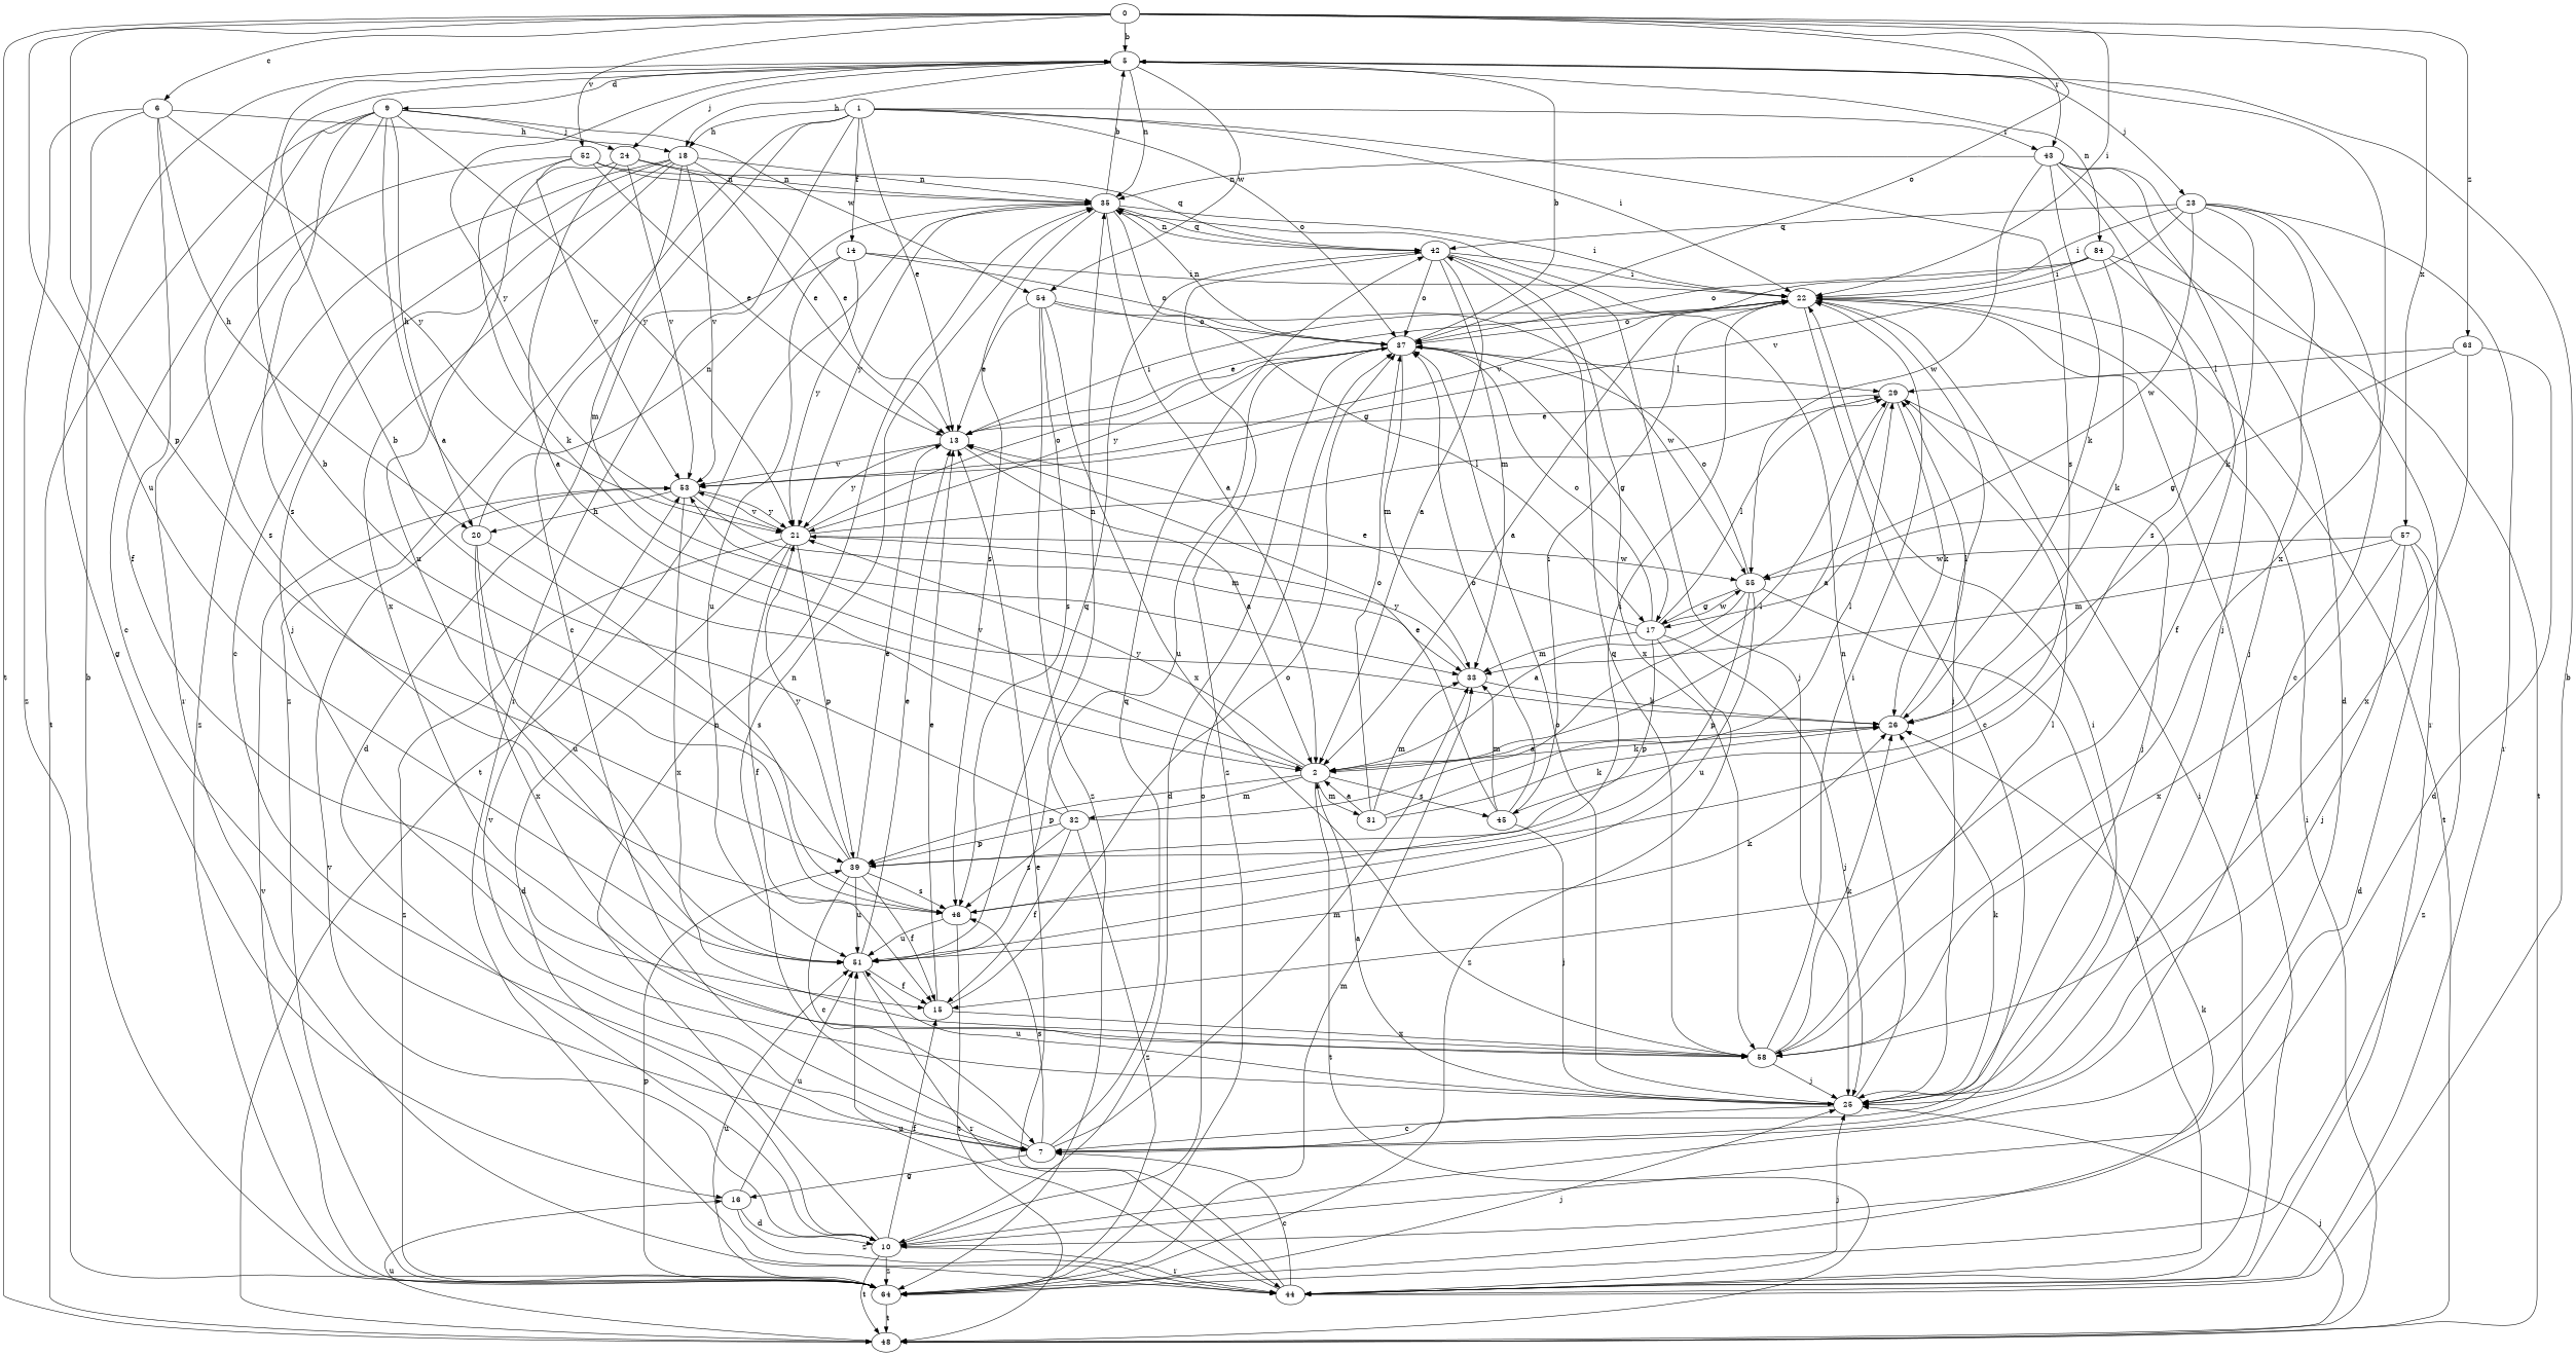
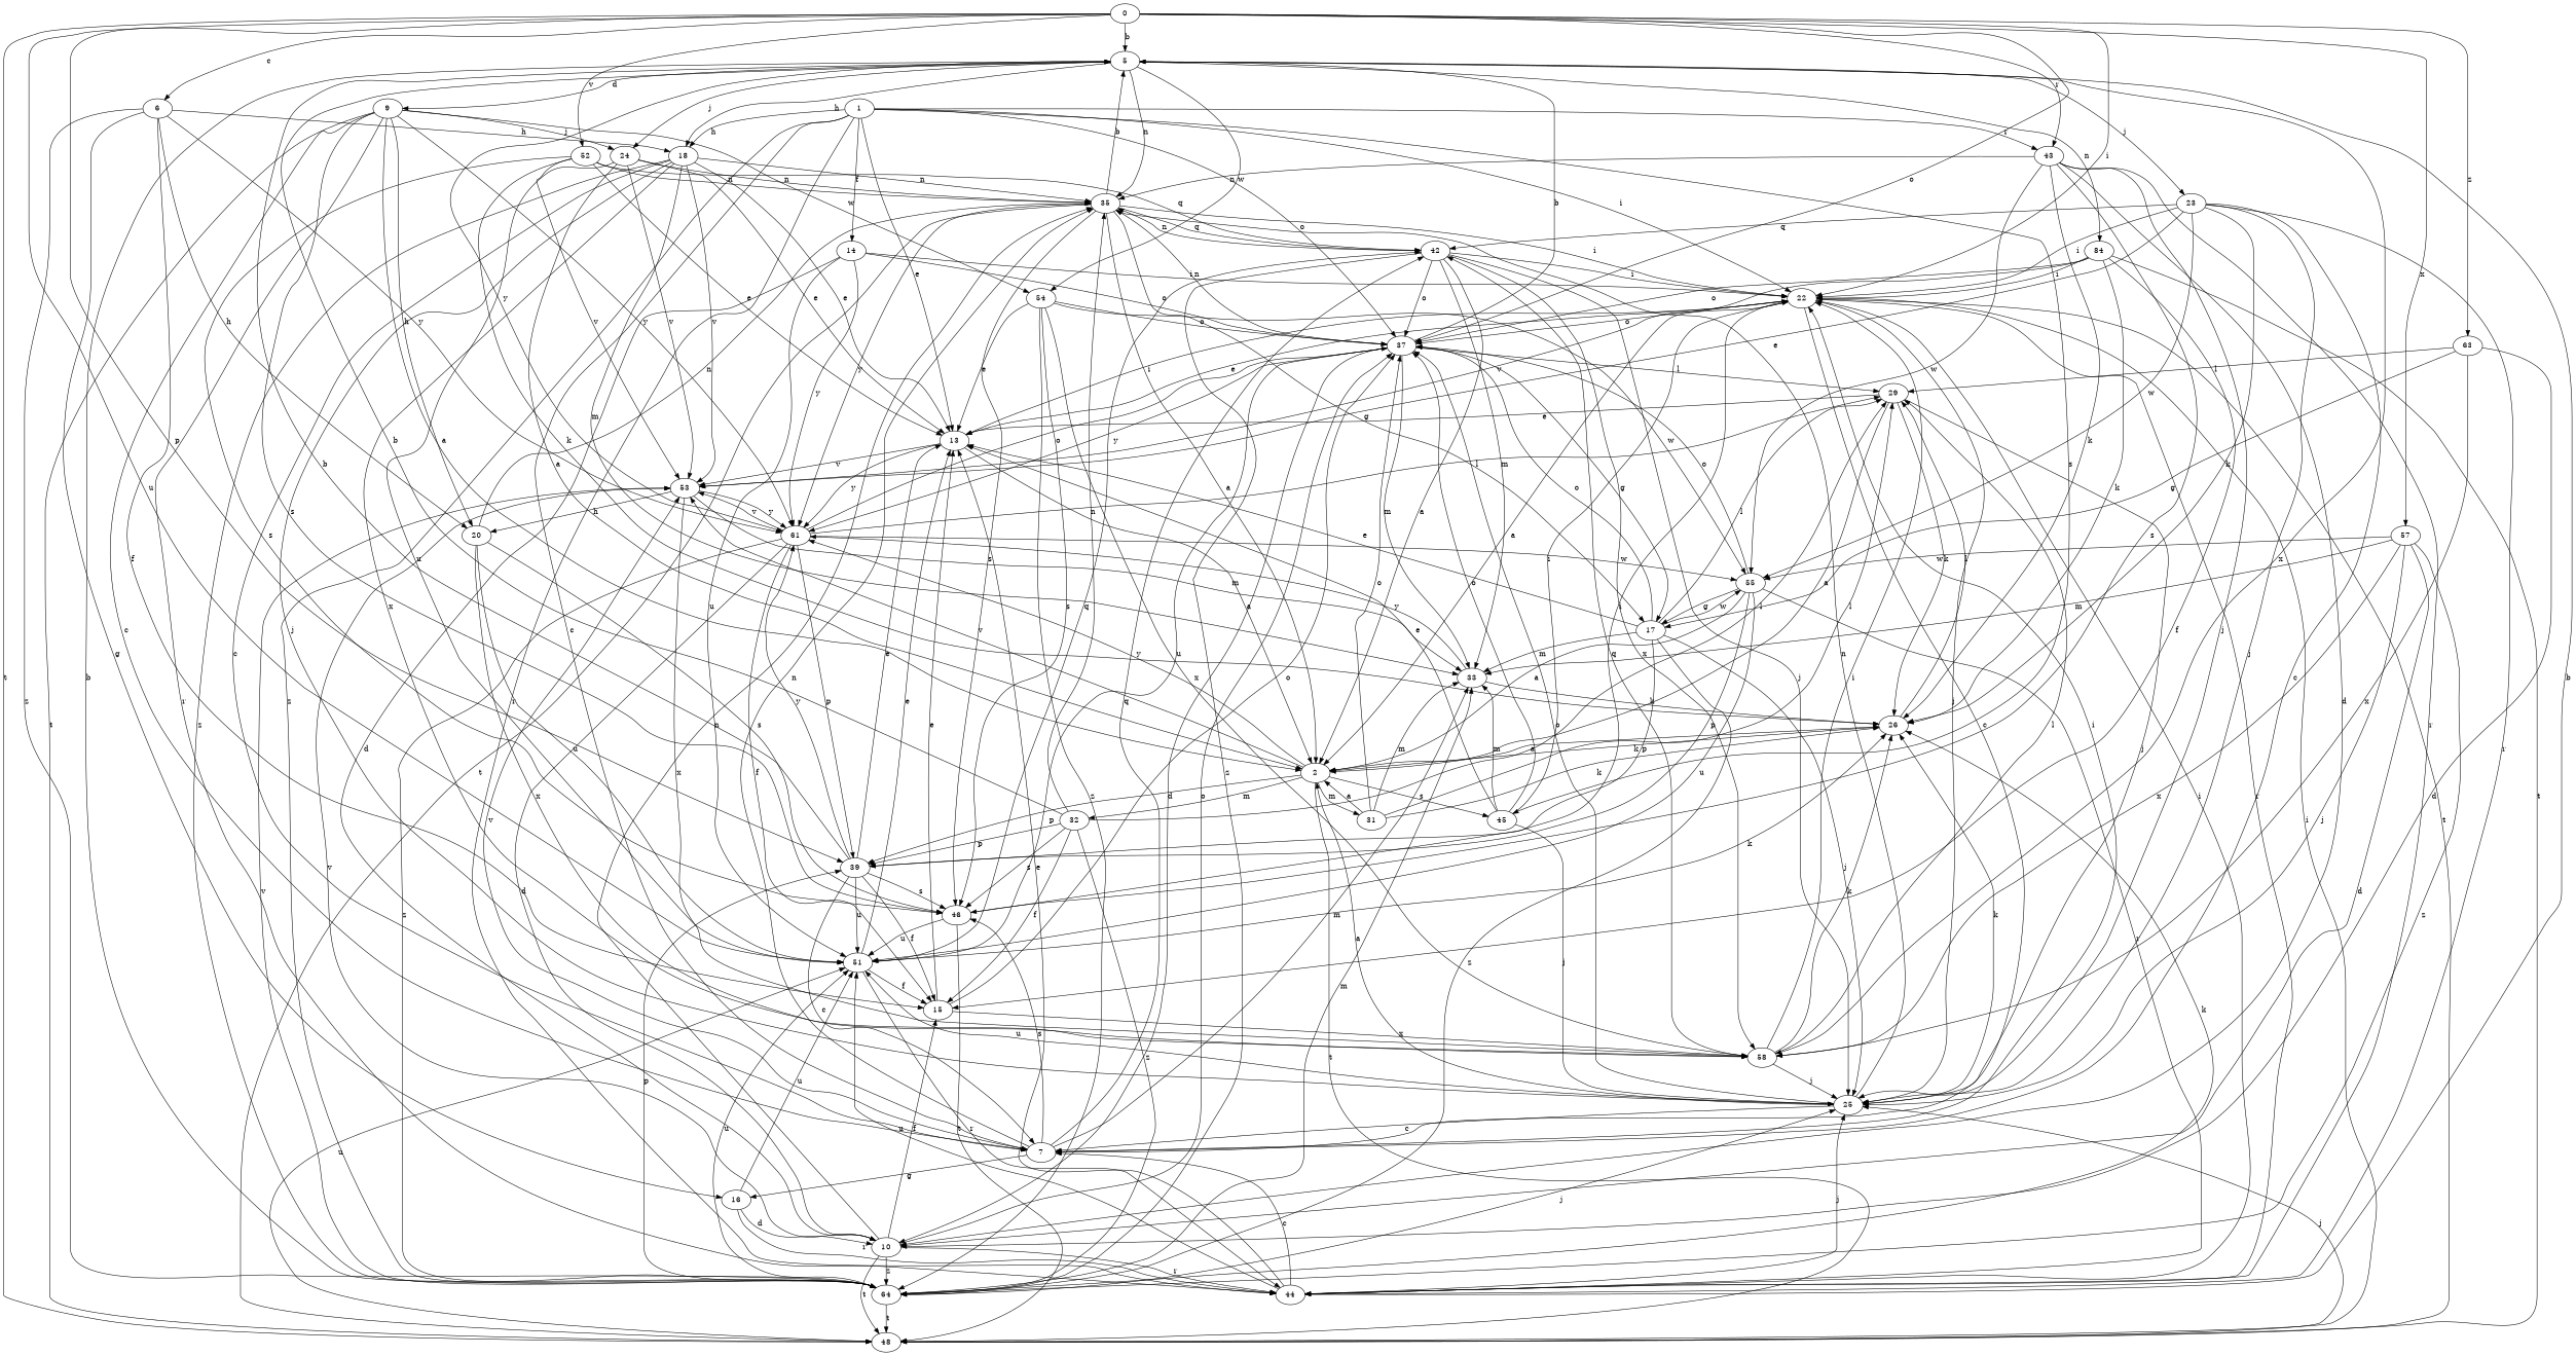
  strict digraph {
    0
    5
    6
    22
    37
    39
    43
    48
    51
    52
    57
    63
    18
-   61 [label=21]
+   61
    9
    23
    24
    n18 [label=84]
    35
    54
    58
    64
    15
    16
    20
    7
    13
    44
    2
    25
    33
    10
    17
    29
    46
    26
    55
    42
    53
    1
    14
    45
    31
    32
    0 -> 5 [label=b]
    0 -> 6 [label=c]
    0 -> 22 [label=i]
    0 -> 37 [label=o]
    0 -> 39 [label=p]
    0 -> 43 [label=r]
    0 -> 48 [label=t]
    0 -> 51 [label=u]
    0 -> 52 [label=v]
    0 -> 57 [label=x]
    0 -> 63 [label=z]
    5 -> 18 [label=h]
    5 -> 61 [label=y]
    5 -> 9 [label=d]
    5 -> 23 [label=j]
    5 -> 24 [label=j]
    5 -> n18 [label=n]
    5 -> 35 [label=n]
    5 -> 54 [label=w]
    5 -> 58 [label=x]
    6 -> 18 [label=h]
    6 -> 61 [label=y]
    6 -> 64 [label=z]
    6 -> 15 [label=f]
    6 -> 16 [label=g]
    6 -> 20 [label=h]
    22 -> 37 [label=o]
    22 -> 48 [label=t]
    22 -> 7 [label=c]
    22 -> 13 [label=e]
    22 -> 44 [label=r]
    22 -> 2 [label=a]
    22 -> 25 [label=j]
    37 -> 5 [label=b]
    37 -> 51 [label=u]
    37 -> 61 [label=y]
    37 -> 35 [label=n]
    37 -> 33 [label=m]
    37 -> 10 [label=d]
    37 -> 17 [label=g]
    37 -> 29 [label=l]
    39 -> 5 [label=b]
    39 -> 51 [label=u]
    39 -> 61 [label=y]
    39 -> 15 [label=f]
    39 -> 7 [label=c]
    39 -> 13 [label=e]
    39 -> 46 [label=s]
    43 -> 35 [label=n]
    43 -> 44 [label=r]
    43 -> 25 [label=j]
    43 -> 10 [label=d]
    43 -> 46 [label=s]
    43 -> 26 [label=k]
    43 -> 55 [label=w]
    48 -> 22 [label=i]
-   48 -> 16 [label=u]
+   48 -> 51 [label=u]
    48 -> 25 [label=j]
    51 -> 15 [label=f]
    51 -> 13 [label=e]
    51 -> 44 [label=r]
    51 -> 26 [label=k]
    51 -> 42 [label=q]
    52 -> 35 [label=n]
    52 -> 13 [label=e]
    52 -> 46 [label=s]
    52 -> 26 [label=k]
    52 -> 42 [label=q]
    52 -> 53 [label=v]
    57 -> 58 [label=x]
    57 -> 64 [label=z]
    57 -> 25 [label=j]
    57 -> 33 [label=m]
    57 -> 10 [label=d]
    57 -> 55 [label=w]
    63 -> 58 [label=x]
    63 -> 10 [label=d]
    63 -> 17 [label=g]
    63 -> 29 [label=l]
    18 -> 35 [label=n]
    18 -> 58 [label=x]
    18 -> 64 [label=z]
    18 -> 7 [label=c]
    18 -> 13 [label=e]
    18 -> 25 [label=j]
    18 -> 33 [label=m]
    18 -> 53 [label=v]
    61 -> 37 [label=o]
    61 -> 39 [label=p]
    61 -> 64 [label=z]
    61 -> 15 [label=f]
    61 -> 10 [label=d]
    61 -> 29 [label=l]
    61 -> 55 [label=w]
    61 -> 53 [label=v]
    9 -> 48 [label=t]
    9 -> 61 [label=y]
    9 -> 24 [label=j]
    9 -> 54 [label=w]
    9 -> 20 [label=h]
    9 -> 7 [label=c]
    9 -> 44 [label=r]
    9 -> 2 [label=a]
    9 -> 46 [label=s]
    23 -> 22 [label=i]
    23 -> 7 [label=c]
    23 -> 44 [label=r]
    23 -> 25 [label=j]
    23 -> 26 [label=k]
    23 -> 55 [label=w]
    23 -> 42 [label=q]
-   23 -> 53 [label=v]
+   23 -> 53 [label=e]
    24 -> 51 [label=u]
    24 -> 35 [label=n]
    24 -> 13 [label=e]
    24 -> 2 [label=a]
    24 -> 53 [label=v]
    n18 -> 22 [label=i]
    n18 -> 37 [label=o]
    n18 -> 48 [label=t]
    n18 -> 15 [label=f]
    n18 -> 26 [label=k]
    n18 -> 53 [label=v]
    35 -> 5 [label=b]
    35 -> 22 [label=i]
    35 -> 48 [label=t]
    35 -> 61 [label=y]
    35 -> 2 [label=a]
    35 -> 17 [label=g]
    35 -> 46 [label=s]
    35 -> 42 [label=q]
    54 -> 37 [label=o]
    54 -> 58 [label=x]
    54 -> 64 [label=z]
    54 -> 13 [label=e]
    54 -> 46 [label=s]
    54 -> 55 [label=w]
    58 -> 22 [label=i]
    58 -> 25 [label=j]
    58 -> 29 [label=l]
    58 -> 26 [label=k]
    58 -> 42 [label=q]
    64 -> 5 [label=b]
    64 -> 39 [label=p]
    64 -> 48 [label=t]
    64 -> 51 [label=u]
    64 -> 25 [label=j]
    64 -> 33 [label=m]
    64 -> 26 [label=k]
    64 -> 53 [label=v]
    15 -> 37 [label=o]
    15 -> 58 [label=x]
    15 -> 13 [label=e]
    16 -> 51 [label=u]
-   16 -> 44 [label=z]
+   16 -> 44 [label=r]
    16 -> 10 [label=d]
    20 -> 51 [label=u]
    20 -> 35 [label=n]
    20 -> 58 [label=x]
    20 -> 46 [label=s]
    7 -> 22 [label=i]
    7 -> 35 [label=n]
    7 -> 16 [label=g]
    7 -> 33 [label=m]
    7 -> 46 [label=s]
    7 -> 42 [label=q]
    7 -> 53 [label=v]
    13 -> 22 [label=i]
    13 -> 61 [label=y]
    13 -> 2 [label=a]
    13 -> 53 [label=v]
    44 -> 5 [label=b]
    44 -> 22 [label=i]
    44 -> 51 [label=u]
    44 -> 7 [label=c]
    44 -> 13 [label=e]
    44 -> 25 [label=j]
    2 -> 39 [label=p]
    2 -> 48 [label=t]
    2 -> 61 [label=y]
    2 -> 26 [label=k]
    2 -> 53 [label=v]
    2 -> 45 [label=s]
    2 -> 31 [label=m]
    2 -> 32 [label=m]
    25 -> 37 [label=o]
    25 -> 51 [label=u]
    25 -> 35 [label=n]
    25 -> 7 [label=c]
    25 -> 2 [label=a]
    25 -> 26 [label=k]
    33 -> 61 [label=y]
    33 -> 26 [label=k]
    10 -> 37 [label=o]
    10 -> 48 [label=t]
    10 -> 35 [label=n]
    10 -> 64 [label=z]
    10 -> 15 [label=f]
    10 -> 44 [label=r]
    10 -> 53 [label=v]
    17 -> 37 [label=o]
    17 -> 39 [label=p]
    17 -> 64 [label=z]
    17 -> 13 [label=e]
    17 -> 25 [label=j]
    17 -> 33 [label=m]
    17 -> 29 [label=l]
    17 -> 55 [label=w]
    29 -> 13 [label=e]
    29 -> 2 [label=a]
    29 -> 25 [label=j]
    29 -> 26 [label=k]
    46 -> 22 [label=i]
    46 -> 48 [label=t]
    46 -> 51 [label=u]
    26 -> 2 [label=a]
    26 -> 29 [label=l]
    55 -> 37 [label=o]
    55 -> 39 [label=p]
    55 -> 51 [label=u]
    55 -> 44 [label=r]
    55 -> 2 [label=a]
    55 -> 17 [label=g]
    42 -> 22 [label=i]
    42 -> 37 [label=o]
    42 -> 35 [label=n]
    42 -> 58 [label=x]
    42 -> 64 [label=z]
    42 -> 2 [label=a]
    42 -> 25 [label=j]
    42 -> 33 [label=m]
    53 -> 61 [label=y]
    53 -> 58 [label=x]
    53 -> 20 [label=h]
    53 -> 33 [label=m]
    1 -> 22 [label=i]
    1 -> 37 [label=o]
    1 -> 43 [label=r]
    1 -> 18 [label=h]
    1 -> 64 [label=z]
    1 -> 7 [label=c]
    1 -> 13 [label=e]
    1 -> 44 [label=r]
    1 -> 14 [label=f]
    1 -> 45 [label=s]
    14 -> 22 [label=i]
    14 -> 37 [label=o]
    14 -> 51 [label=u]
    14 -> 61 [label=y]
    14 -> 10 [label=d]
    45 -> 22 [label=i]
    45 -> 37 [label=o]
    45 -> 13 [label=e]
    45 -> 25 [label=j]
    45 -> 33 [label=m]
    31 -> 37 [label=o]
    31 -> 2 [label=a]
    31 -> 33 [label=m]
    31 -> 29 [label=l]
    31 -> 26 [label=k]
    32 -> 5 [label=b]
    32 -> 39 [label=p]
    32 -> 35 [label=n]
    32 -> 64 [label=z]
    32 -> 15 [label=f]
    32 -> 29 [label=l]
    32 -> 46 [label=s]
  }
